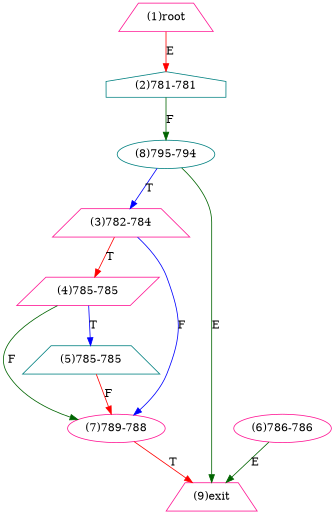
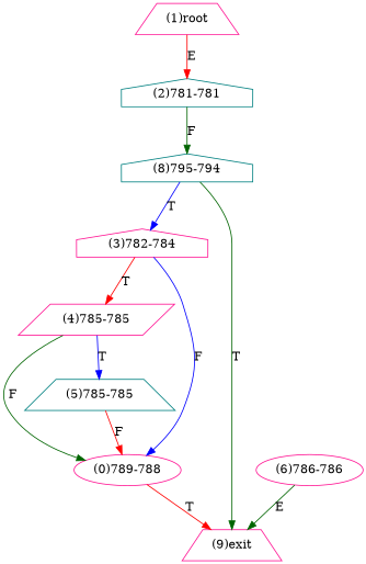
  digraph {
    node [color=deeppink shape=trapezium]
    edge [color=red]
    n1 [label="(1)root"]
    n2 [color=teal label="(2)781-781" shape=house]
-   n3 [color=teal label="(8)795-794" shape=ellipse]
-   n4 [label="(3)782-784"]
+   n3 [color=teal label="(8)795-794" shape=house]
+   n4 [label="(3)782-784" shape=house]
    n5 [label="(4)785-785" shape=parallelogram]
-   n6 [label="(7)789-788" shape=ellipse]
+   n6 [label="(0)789-788" shape=ellipse]
    n7 [label="(9)exit"]
    n8 [color=teal label="(5)785-785"]
    n9 [label="(6)786-786" shape=ellipse]
    n1 -> n2 [label=E]
    n2 -> n3 [color=darkgreen label=F]
    n3 -> n4 [color=blue label=T]
-   n3 -> n7 [color=darkgreen label=E]
+   n3 -> n7 [color=darkgreen label=T]
    n4 -> n5 [label=T]
    n4 -> n6 [color=blue label=F]
    n5 -> n6 [color=darkgreen label=F]
    n5 -> n8 [color=blue label=T]
    n6 -> n7 [label=T]
    n8 -> n6 [label=F]
    n9 -> n7 [color=darkgreen label=E]
  }
